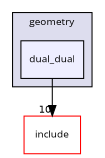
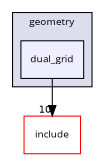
  digraph {
    compound=true
    fontname="Open Sans"
    node [fontname="Open Sans" fontsize=10 shape=box style=filled]
-   n1 [fillcolor="#eeeeff" label=dual_dual pencolor=black]
+   n1 [fillcolor="#eeeeff" label=dual_grid pencolor=black]
    n2 [color=red fillcolor=white label=include]
    subgraph cluster_1 {
      bgcolor="#ddddee"
      fontsize=10
      label=geometry
      pencolor=black
      n1
    }
    n1 -> n2 [headlabel=10 labeldistance=1.5 labelfontname=Helvetica labelfontsize=10 fontname="Open Sans"]
  }
